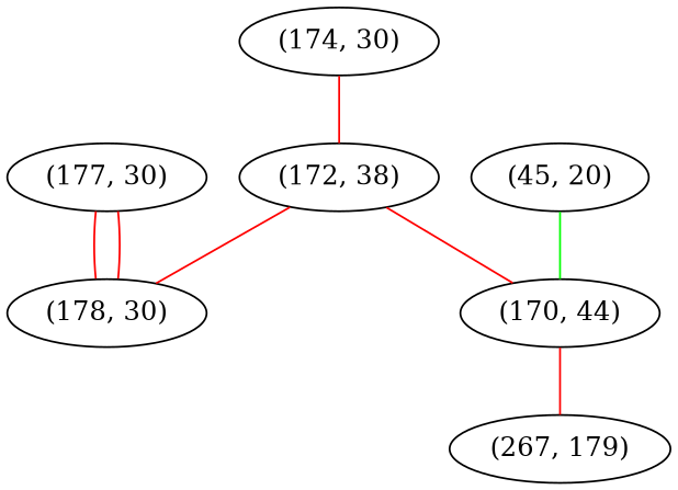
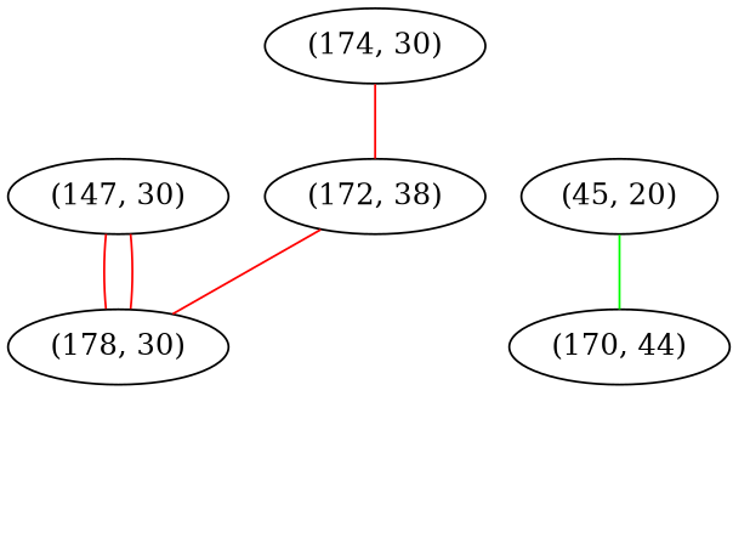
  graph {
    edge [color=red weight=1]
-   "(177, 30)"
+   "(177, 30)" [label="(147, 30)"]
    "(178, 30)"
    "(174, 30)"
    "(172, 38)"
    n5 [label="(45, 20)"]
    "(170, 44)"
-   "(267, 179)"
    "(177, 30)" -- "(178, 30)"
    "(177, 30)" -- "(178, 30)"
    "(174, 30)" -- "(172, 38)"
    "(172, 38)" -- "(178, 30)"
-   "(172, 38)" -- "(170, 44)"
    n5 -- "(170, 44)" [color=green weight=2]
-   "(170, 44)" -- "(267, 179)"
  }
